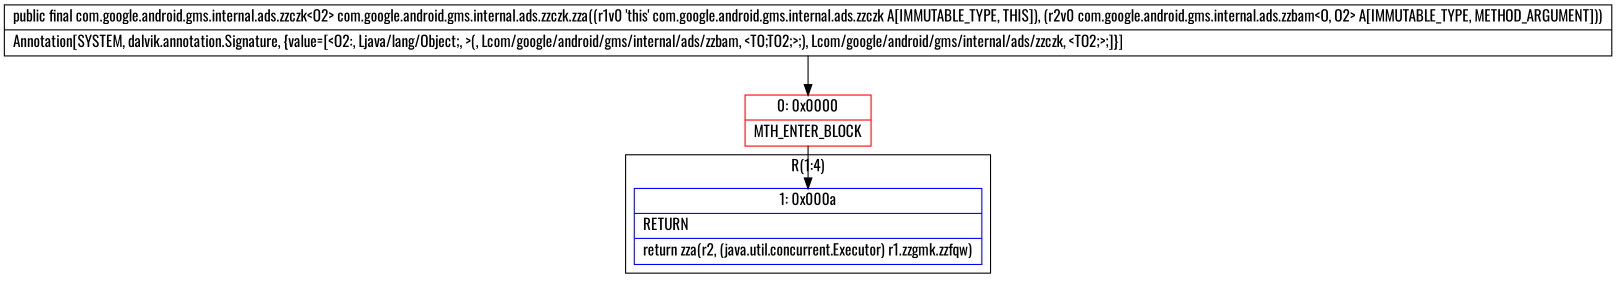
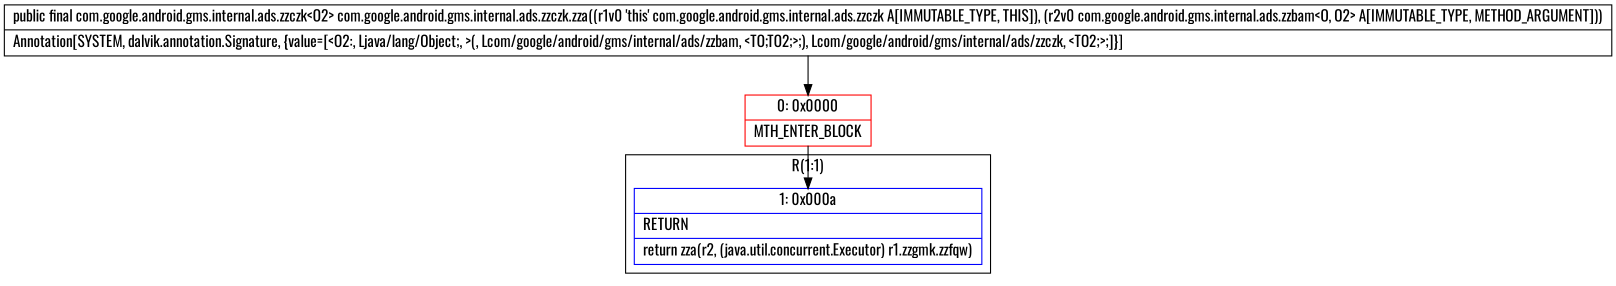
  digraph {
    fontname=Oswald
    node [shape=record fontname=Oswald]
    edge [fontname=Oswald]
    n1 [color=blue label="{1\:\ 0x000a|RETURN\l|return zza(r2, (java.util.concurrent.Executor) r1.zzgmk.zzfqw)\l}"]
    n2 [color=red label="{0\:\ 0x0000|MTH_ENTER_BLOCK\l}"]
    n3 [label="{public final com.google.android.gms.internal.ads.zzczk\<O2\> com.google.android.gms.internal.ads.zzczk.zza((r1v0 'this' com.google.android.gms.internal.ads.zzczk A[IMMUTABLE_TYPE, THIS]), (r2v0 com.google.android.gms.internal.ads.zzbam\<O, O2\> A[IMMUTABLE_TYPE, METHOD_ARGUMENT]))  | Annotation[SYSTEM, dalvik.annotation.Signature, \{value=[\<O2:, Ljava\/lang\/Object;, \>(, Lcom\/google\/android\/gms\/internal\/ads\/zzbam, \<TO;TO2;\>;), Lcom\/google\/android\/gms\/internal\/ads\/zzczk, \<TO2;\>;]\}]\l}"]
    subgraph cluster_1 {
-     label="R(1:4)"
+     label="R(1:1)"
      n1
    }
    n2 -> n1
    n3 -> n2
  }
